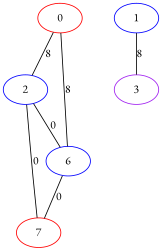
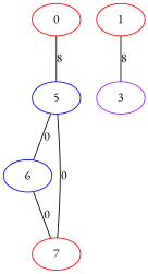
  graph {
    fontname="EB Garamond"
    node [color=red fontname="EB Garamond" weight=3]
    edge [fontname="EB Garamond"]
    0 [weight=1]
-   5 [color=blue label=2]
+   5 [color=blue]
    6 [color=blue]
    7
-   1 [color=blue weight=1]
+   1 [weight=1]
    3 [color=purple weight=4]
    0 -- 5 [label=8]
-   0 -- 6 [label=8]
    5 -- 6 [label=0]
    5 -- 7 [label=0]
    6 -- 7 [label=0]
    1 -- 3 [label=8]
  }
